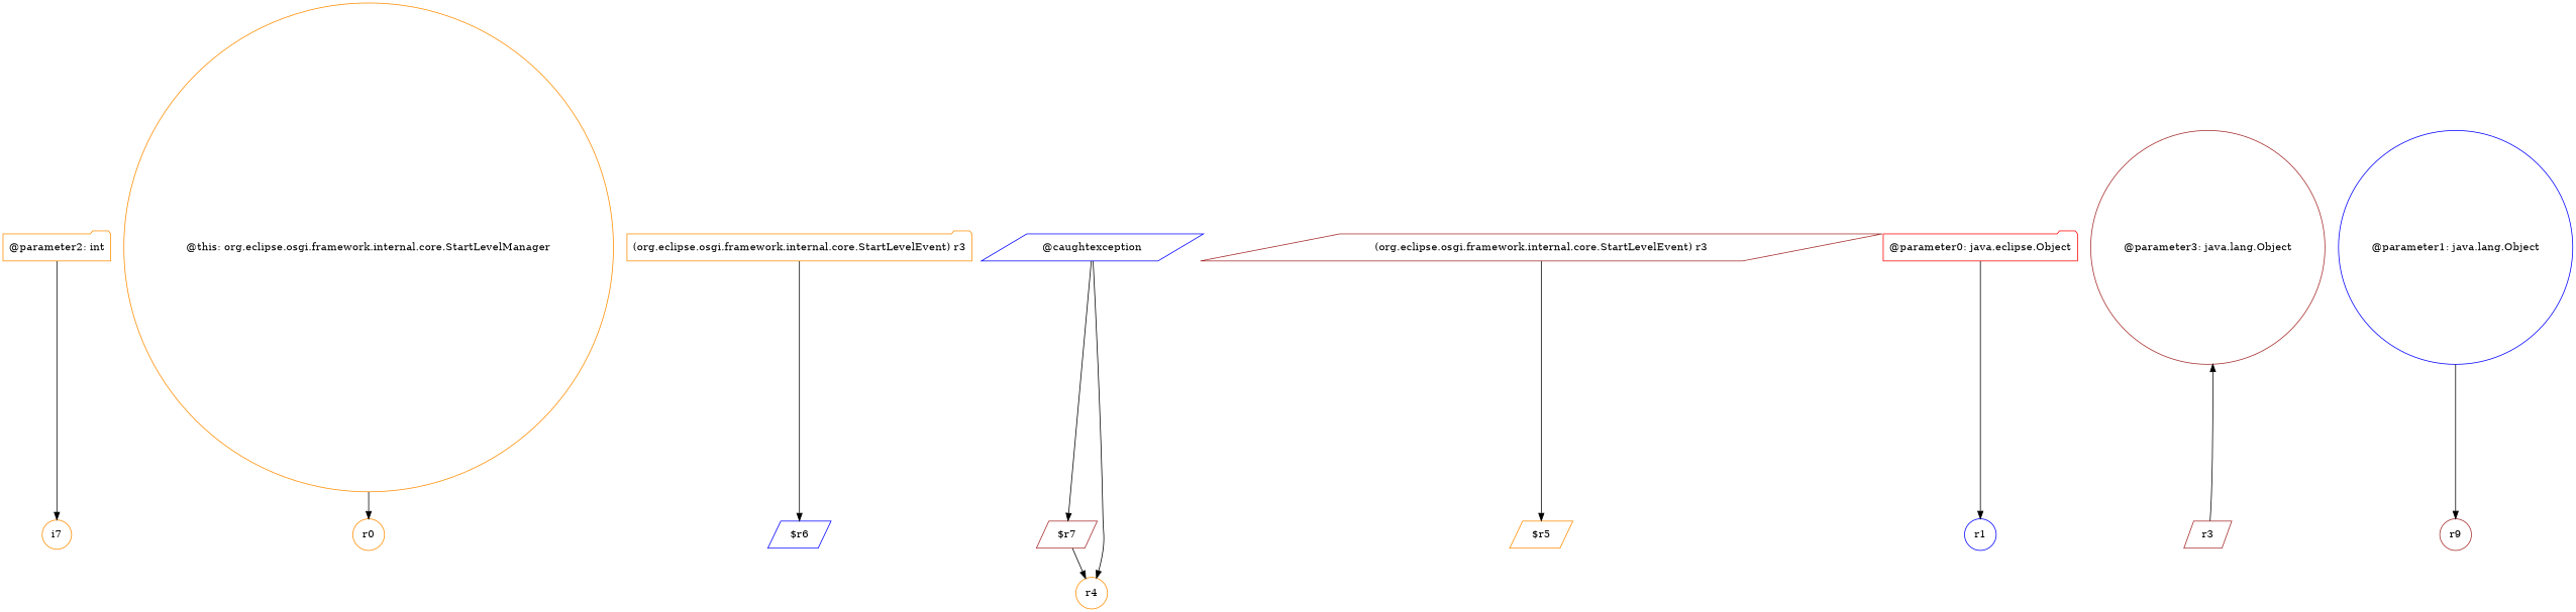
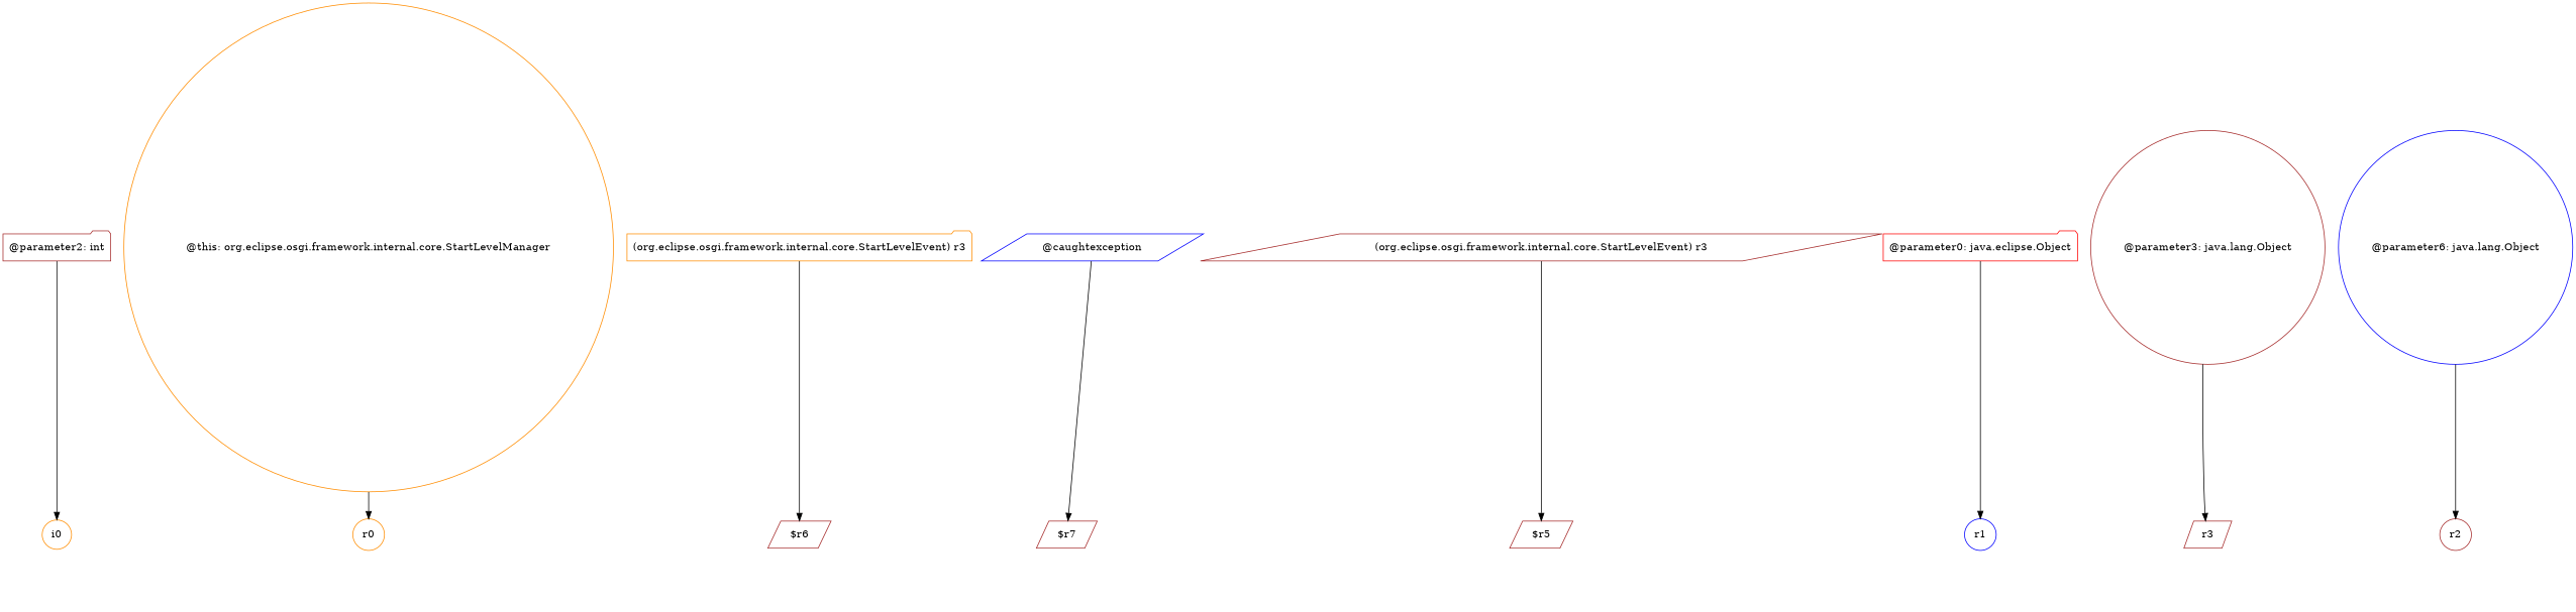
  digraph {
    node [color=darkorange shape=circle]
-   n1 [label="@parameter2: int" shape=folder]
-   n2 [label=i7]
+   n1 [color=brown label="@parameter2: int" shape=folder]
+   n2 [label=i0]
    n3 [label="@this: org.eclipse.osgi.framework.internal.core.StartLevelManager"]
    n4 [label=r0]
    n5 [label="(org.eclipse.osgi.framework.internal.core.StartLevelEvent) r3" shape=folder]
-   n6 [color=blue label="$r6" shape=parallelogram]
+   n6 [color=brown label="$r6" shape=parallelogram]
    n7 [color=brown label="$r7" shape=parallelogram]
-   n8 [label=r4]
    n9 [color=brown label="(org.eclipse.osgi.framework.internal.core.StartLevelEvent) r3" shape=parallelogram]
-   n10 [label="$r5" shape=parallelogram]
+   n10 [color=brown label="$r5" shape=parallelogram]
    n11 [color=blue label="@caughtexception" shape=parallelogram]
    n12 [color=red label="@parameter0: java.eclipse.Object" shape=folder]
    n13 [color=blue label=r1]
    n14 [color=brown label="@parameter3: java.lang.Object"]
    n15 [color=brown label=r3 shape=parallelogram]
-   n16 [color=blue label="@parameter1: java.lang.Object"]
-   n17 [color=brown label=r9]
+   n16 [color=blue label="@parameter6: java.lang.Object"]
+   n17 [color=brown label=r2]
    n1 -> n2
    n3 -> n4
    n5 -> n6
-   n7 -> n8
    n9 -> n10
    n11 -> n7
-   n11 -> n8
    n12 -> n13
-   n15 -> n14
+   n14 -> n15
    n16 -> n17
  }
